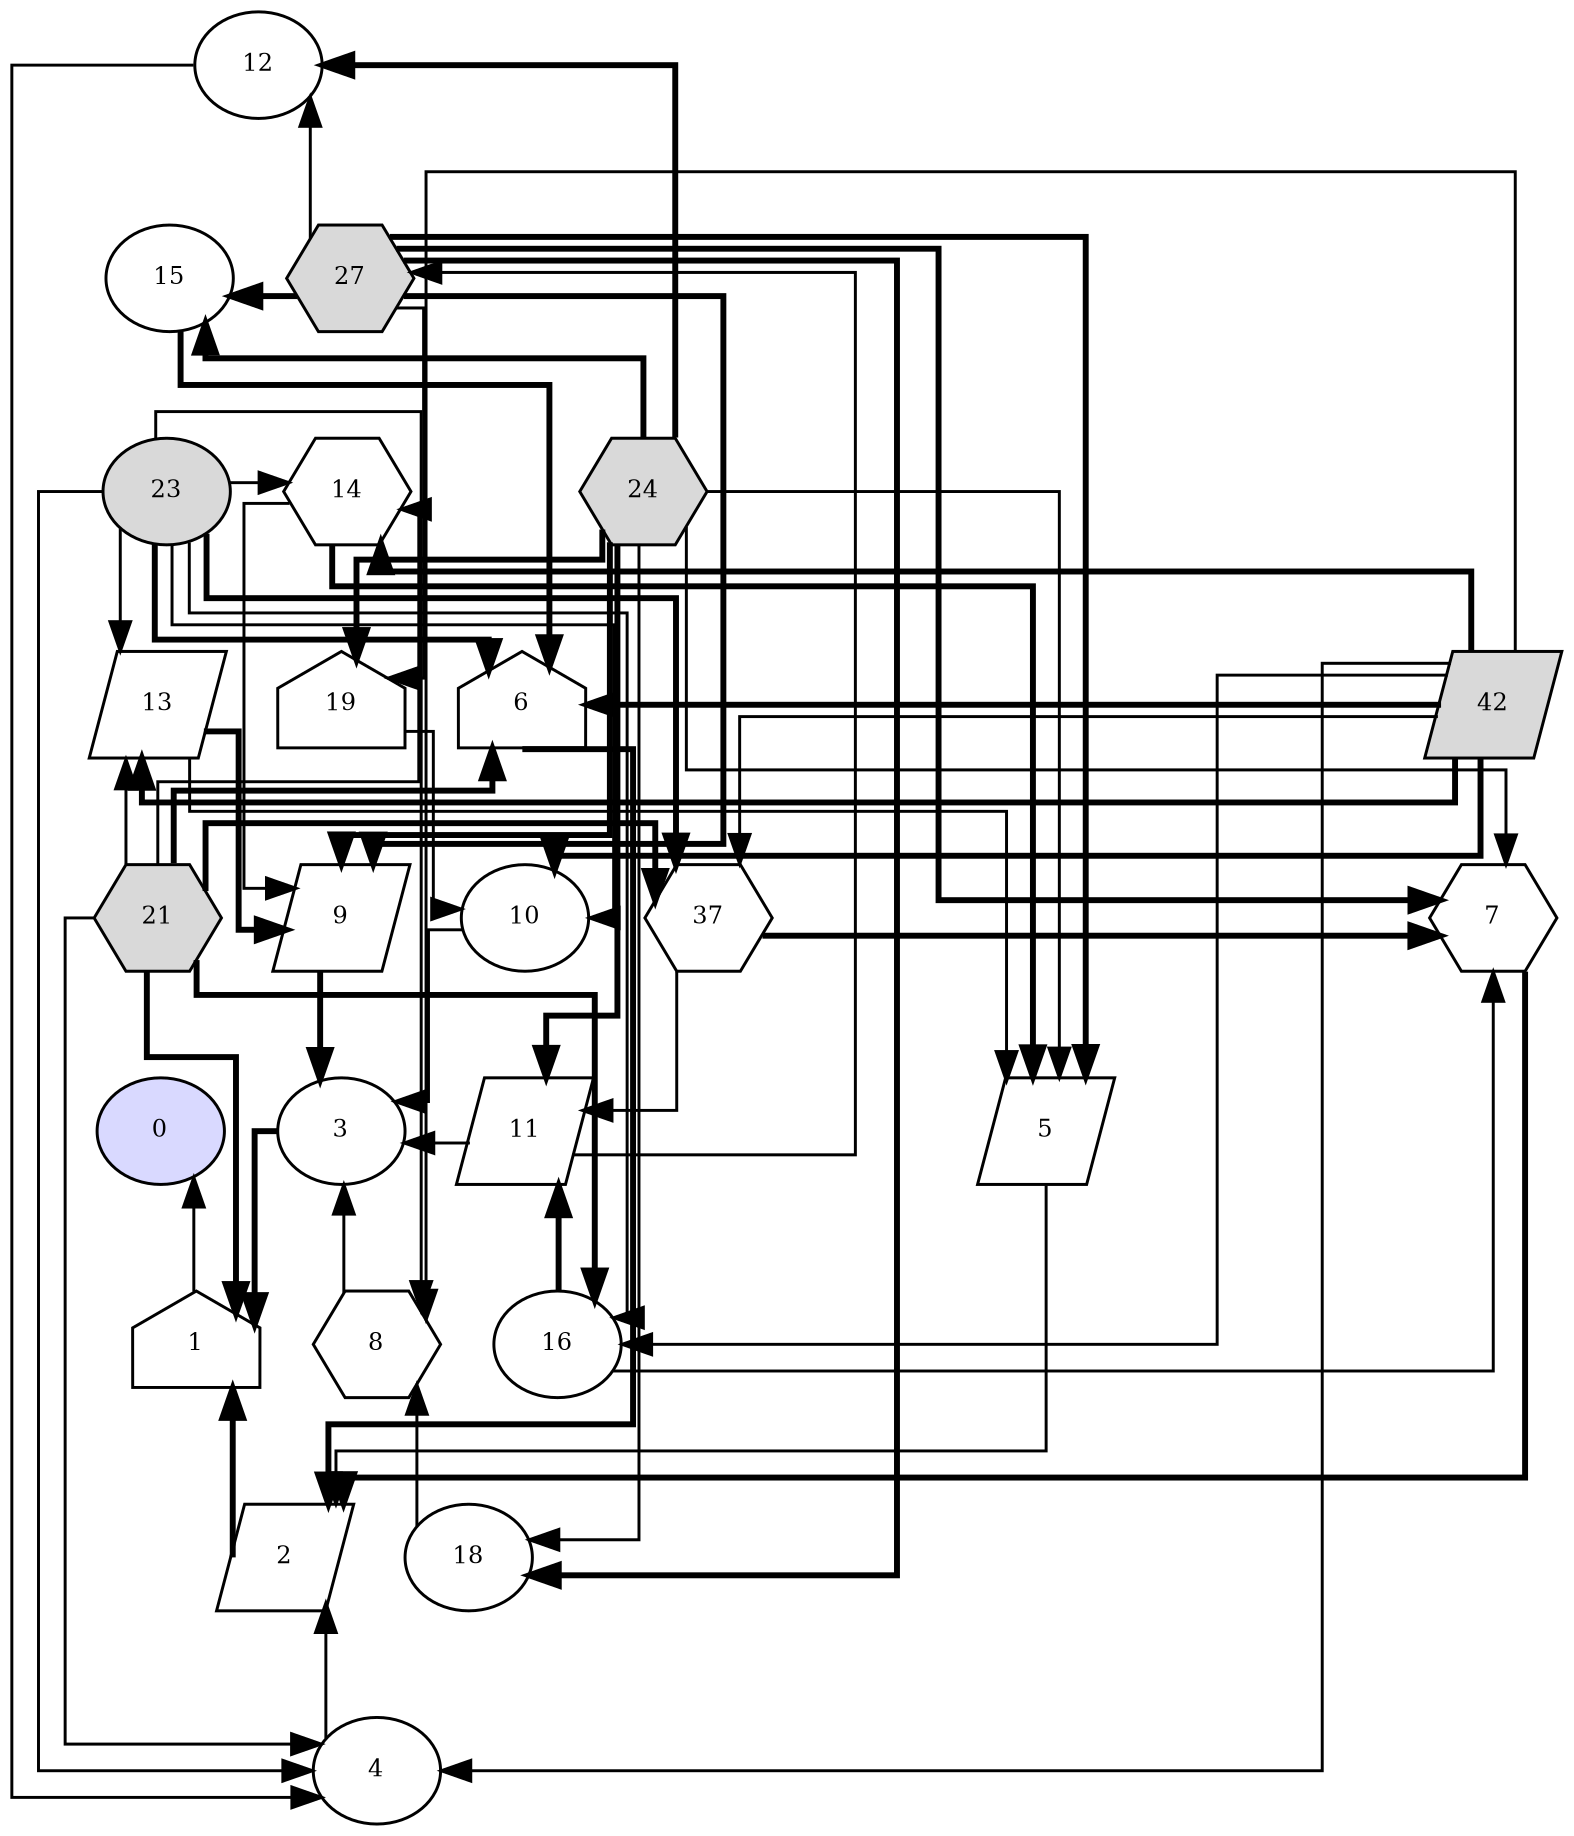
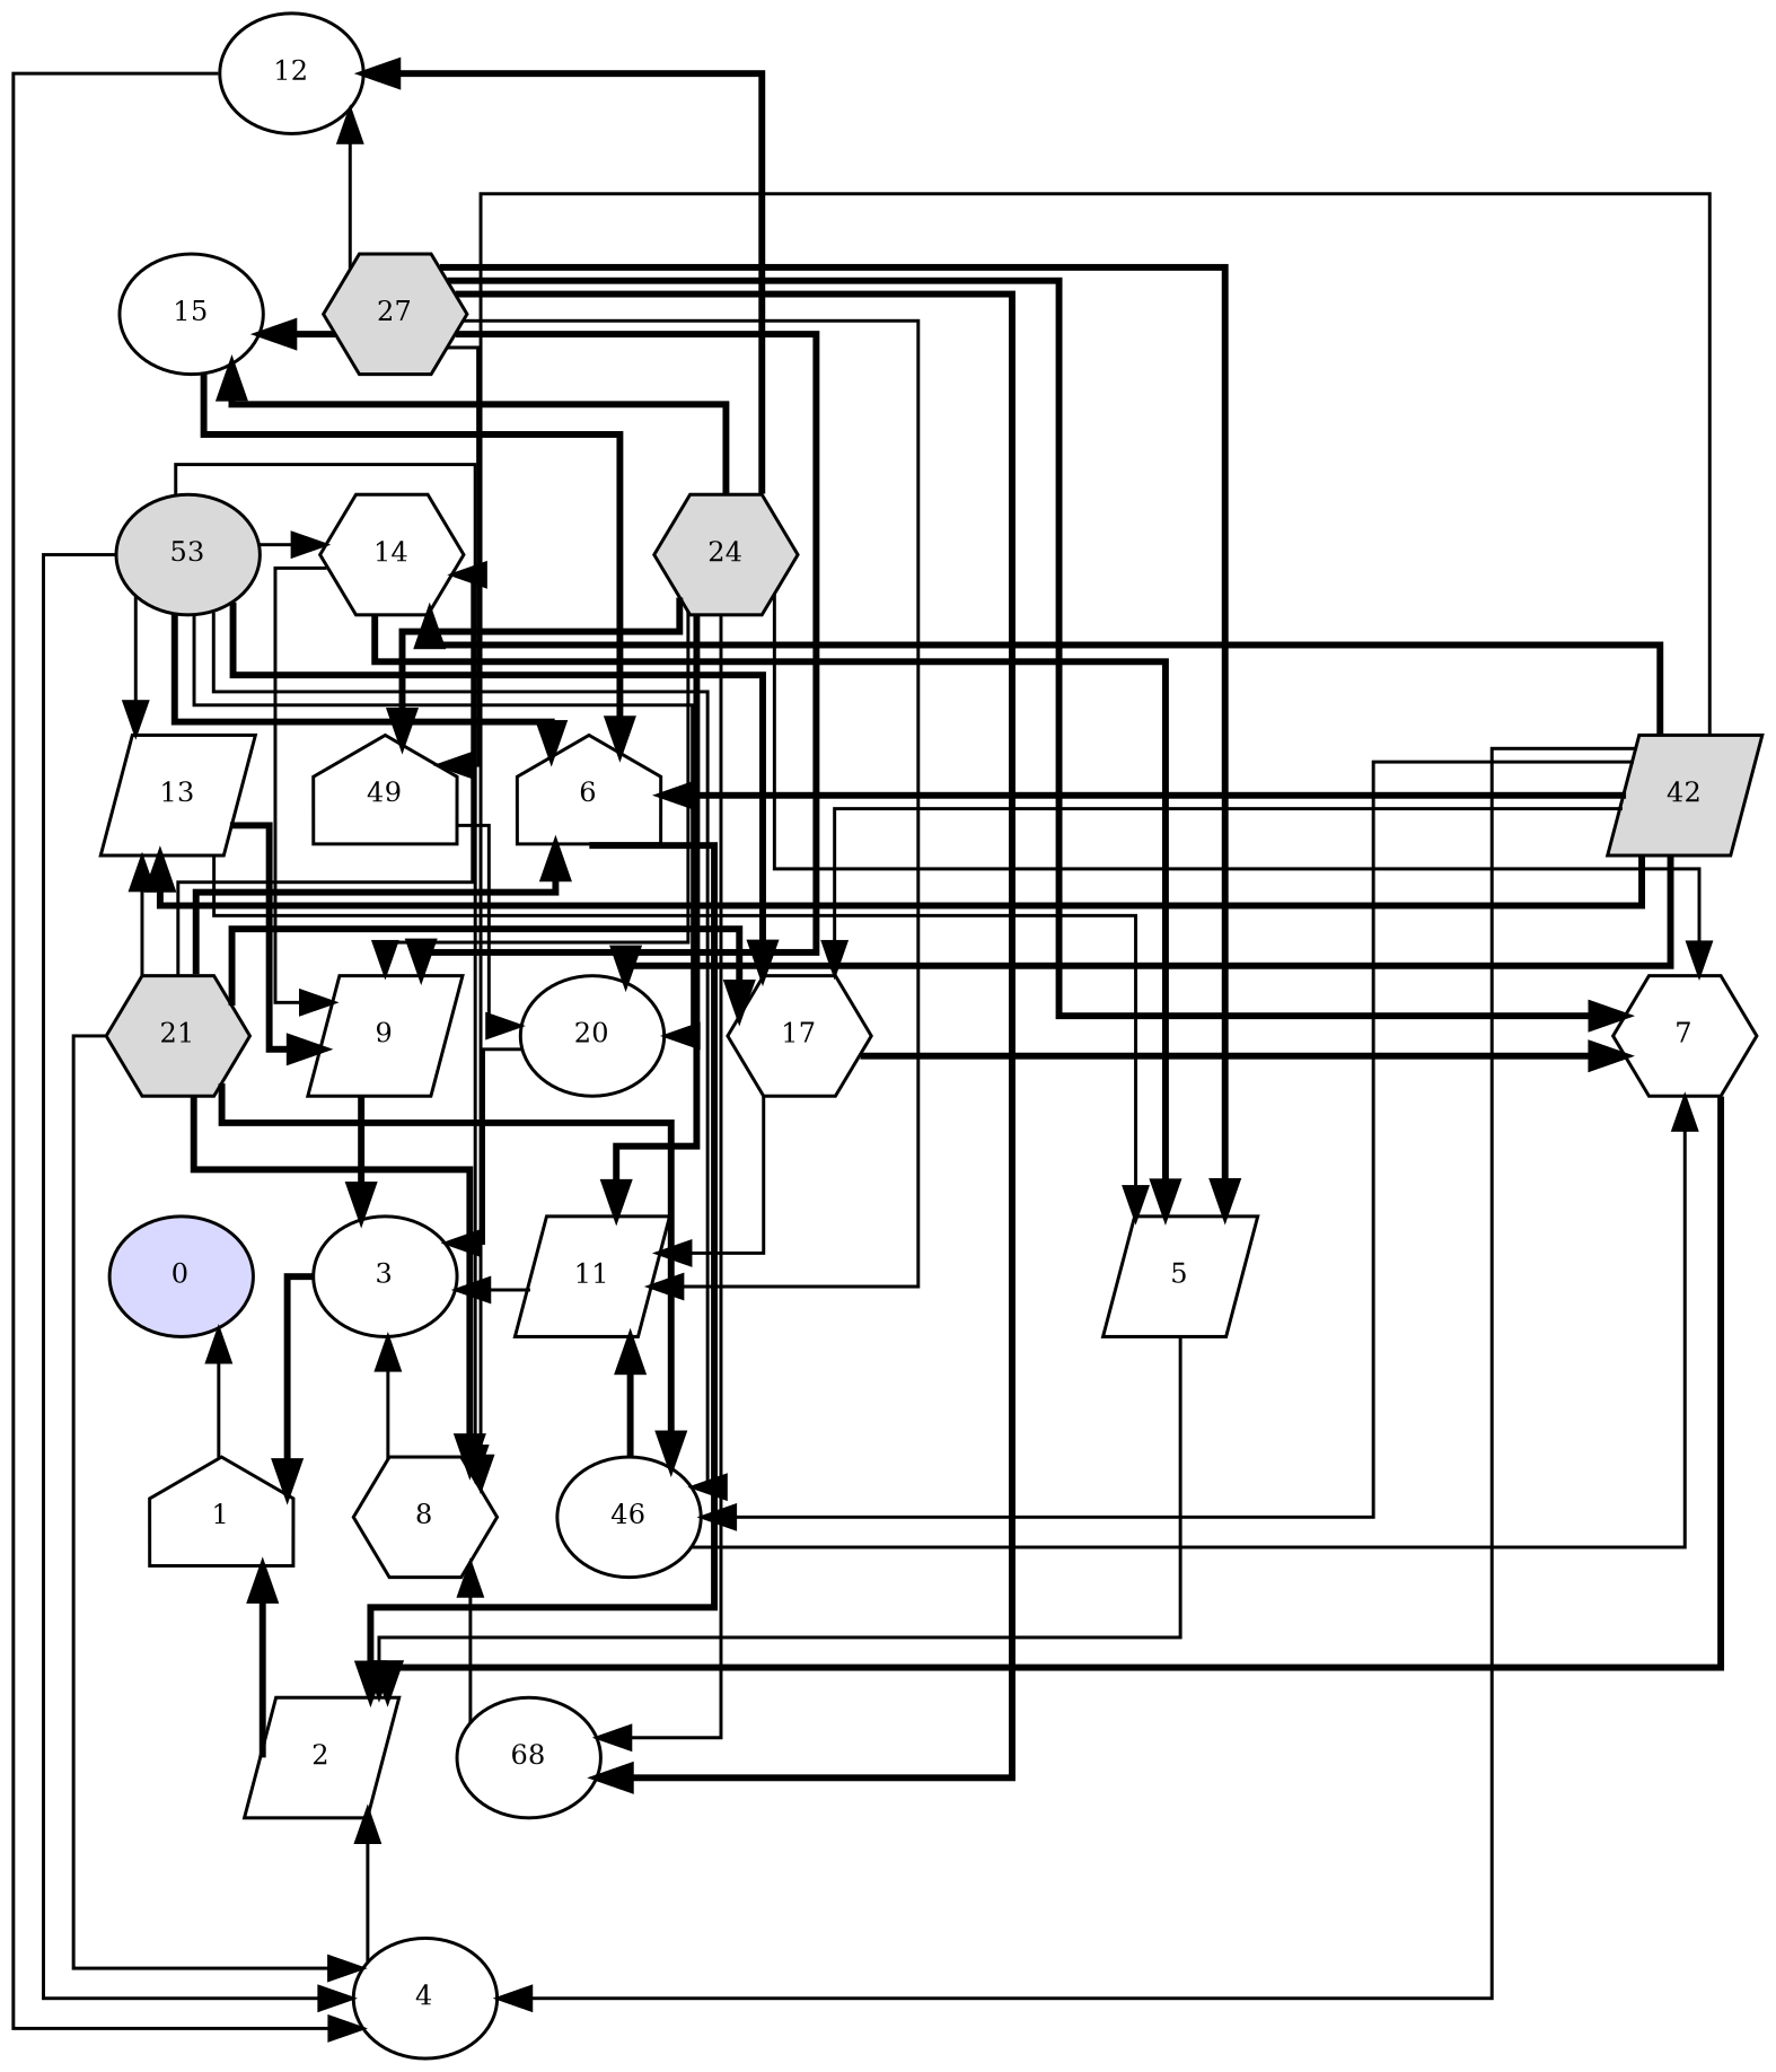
  digraph {
    rank=same
    rankdir=TB
    splines=ortho
    node [fillcolor="#ffffff" fixedsize=true fontsize=8 shape=ellipse style=filled]
    edge [constraint=false style=invis]
    n1 [label=12 width=0.6]
    n2 [label=15 width=0.6]
    n3 [fillcolor="#d9d9d9" label=27 shape=hexagon width=0.6]
    n4 [label=4 width=0.6]
-   n5 [fillcolor="#d9d9d9" label=23 width=0.6]
+   n5 [fillcolor="#d9d9d9" label=53 width=0.6]
    n6 [label=14 shape=hexagon width=0.6]
    n7 [label=6 shape=house width=0.6]
-   n8 [label=19 shape=house width=0.6]
+   n8 [label=49 shape=house width=0.6]
    n9 [label=9 shape=parallelogram width=0.6]
    n10 [label=5 shape=parallelogram width=0.6]
    n11 [fillcolor="#d9d9d9" label=24 shape=hexagon width=0.6]
    n12 [label=11 shape=parallelogram width=0.6]
    n13 [label=7 shape=hexagon width=0.6]
-   n14 [label=18 width=0.6]
+   n14 [label=68 width=0.6]
    n15 [label=2 shape=parallelogram width=0.6]
    n16 [label=13 shape=parallelogram width=0.6]
-   n17 [label=10 width=0.6]
-   n18 [label=37 shape=hexagon width=0.6]
+   n17 [label=20 width=0.6]
+   n18 [label=17 shape=hexagon width=0.6]
    n19 [label=8 shape=hexagon width=0.6]
-   n20 [label=16 width=0.6]
+   n20 [label=46 width=0.6]
    n21 [fillcolor="#d9d9d9" label=21 shape=hexagon width=0.6]
    n22 [label=3 width=0.6]
    n23 [fillcolor="#d9d9ff" label=0 width=0.6]
    n24 [label=1 shape=house width=0.6]
    n25 [fillcolor="#d9d9d9" label=42 shape=parallelogram width=0.6]
    n1 -> n2 [constraint=true]
    n1 -> n3 [constraint=true]
    n1 -> n4 [style=solid]
    n2 -> n5 [constraint=true]
    n2 -> n6 [constraint=true]
    n2 -> n7 [style=bold]
    n3 -> n1 [style=solid]
    n3 -> n2 [style=bold]
    n3 -> n6 [constraint=true]
    n3 -> n8 [style=solid]
    n3 -> n9 [style=bold]
    n3 -> n10 [style=bold]
    n3 -> n11 [constraint=true]
-   n12 -> n3 [style=solid]
+   n3 -> n12 [style=solid]
    n3 -> n13 [style=bold]
    n3 -> n14 [style=bold]
    n4 -> n15 [style=solid]
    n5 -> n4 [style=solid]
    n5 -> n6 [style=solid]
    n5 -> n7 [style=bold]
    n5 -> n8 [constraint=true]
    n5 -> n16 [style=solid]
    n5 -> n16 [constraint=true]
    n5 -> n17 [style=solid]
    n5 -> n18 [style=bold]
    n5 -> n19 [style=solid]
    n5 -> n20 [style=solid]
    n6 -> n7 [constraint=true]
    n6 -> n8 [constraint=true]
    n6 -> n9 [style=solid]
    n6 -> n10 [style=bold]
    n7 -> n15 [style=bold]
    n7 -> n17 [constraint=true]
    n7 -> n18 [constraint=true]
    n8 -> n9 [constraint=true]
    n8 -> n17 [style=solid]
    n8 -> n17 [constraint=true]
    n9 -> n22 [style=bold]
    n9 -> n22 [constraint=true]
    n9 -> n23 [constraint=true]
    n10 -> n15 [style=solid]
    n10 -> n20 [constraint=true]
    n11 -> n1 [style=bold]
    n11 -> n2 [style=bold]
    n11 -> n7 [constraint=true]
    n11 -> n8 [style=bold]
-   n11 -> n9 [style=bold]
-   n11 -> n10 [style=solid]
+   n11 -> n9 [style=solid]
    n11 -> n12 [style=bold]
    n11 -> n13 [style=solid]
    n11 -> n14 [style=solid]
    n11 -> n25 [constraint=true]
    n12 -> n19 [constraint=true]
    n12 -> n20 [constraint=true]
    n12 -> n22 [style=solid]
    n13 -> n10 [constraint=true]
    n13 -> n15 [style=bold]
    n14 -> n4 [constraint=true]
    n14 -> n19 [style=solid]
    n15 -> n4 [constraint=true]
    n15 -> n24 [style=bold]
    n16 -> n9 [style=bold]
    n16 -> n9 [constraint=true]
    n16 -> n10 [style=solid]
    n16 -> n21 [constraint=true]
    n17 -> n12 [constraint=true]
    n17 -> n22 [style=solid]
    n17 -> n22 [constraint=true]
    n18 -> n10 [constraint=true]
    n18 -> n12 [style=solid]
    n18 -> n12 [constraint=true]
    n18 -> n13 [style=bold]
    n19 -> n14 [constraint=true]
    n19 -> n15 [constraint=true]
    n19 -> n22 [style=solid]
    n20 -> n12 [style=bold]
    n20 -> n13 [style=solid]
    n20 -> n14 [constraint=true]
    n21 -> n4 [style=solid]
    n21 -> n6 [style=solid]
    n21 -> n7 [style=bold]
    n21 -> n16 [style=solid]
    n21 -> n18 [style=bold]
-   n21 -> n24 [style=bold]
+   n21 -> n19 [style=bold]
    n21 -> n20 [style=bold]
    n21 -> n23 [constraint=true]
    n22 -> n19 [constraint=true]
    n22 -> n24 [style=bold]
    n22 -> n24 [constraint=true]
    n23 -> n24 [constraint=true]
    n24 -> n15 [constraint=true]
    n24 -> n23 [style=solid]
    n25 -> n4 [style=solid]
    n25 -> n6 [style=bold]
    n25 -> n7 [style=bold]
    n25 -> n13 [constraint=true]
    n25 -> n16 [style=bold]
    n25 -> n17 [style=bold]
    n25 -> n18 [style=solid]
    n25 -> n18 [constraint=true]
    n25 -> n19 [style=solid]
    n25 -> n20 [style=solid]
  }
